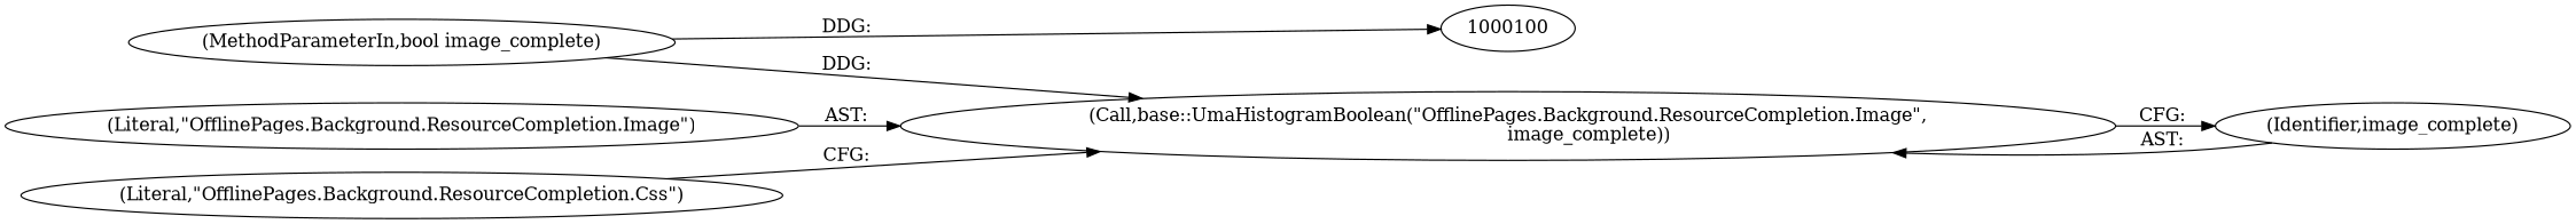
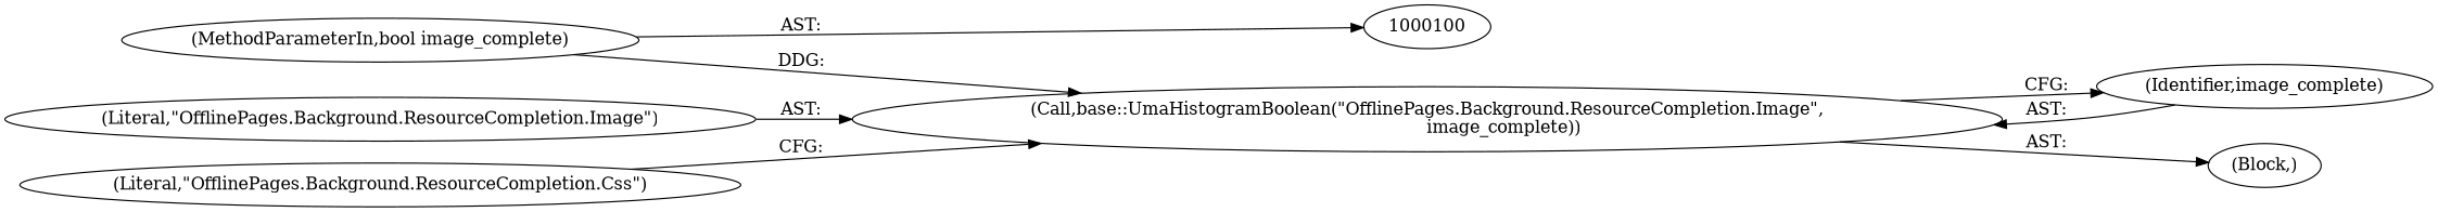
  digraph {
    rankdir=LR
    n1 [label="(Call,base::UmaHistogramBoolean(\"OfflinePages.Background.ResourceCompletion.Image\",\n                            image_complete))"]
    n2 [label="(Identifier,image_complete)"]
+   n3 [label="(Block,)"]
    n4 [label="(MethodParameterIn,bool image_complete)"]
    1000100
    n6 [label="(Literal,\"OfflinePages.Background.ResourceCompletion.Image\")"]
    n7 [label="(Literal,\"OfflinePages.Background.ResourceCompletion.Css\")"]
    n1 -> n2 [label="CFG: "]
+   n1 -> n3 [label="AST: "]
    n2 -> n1 [label="AST: "]
    n4 -> n1 [label="DDG: "]
-   n4 -> 1000100 [label="DDG: "]
+   n4 -> 1000100 [label="AST: "]
    n6 -> n1 [label="AST: "]
    n7 -> n1 [label="CFG: "]
  }
